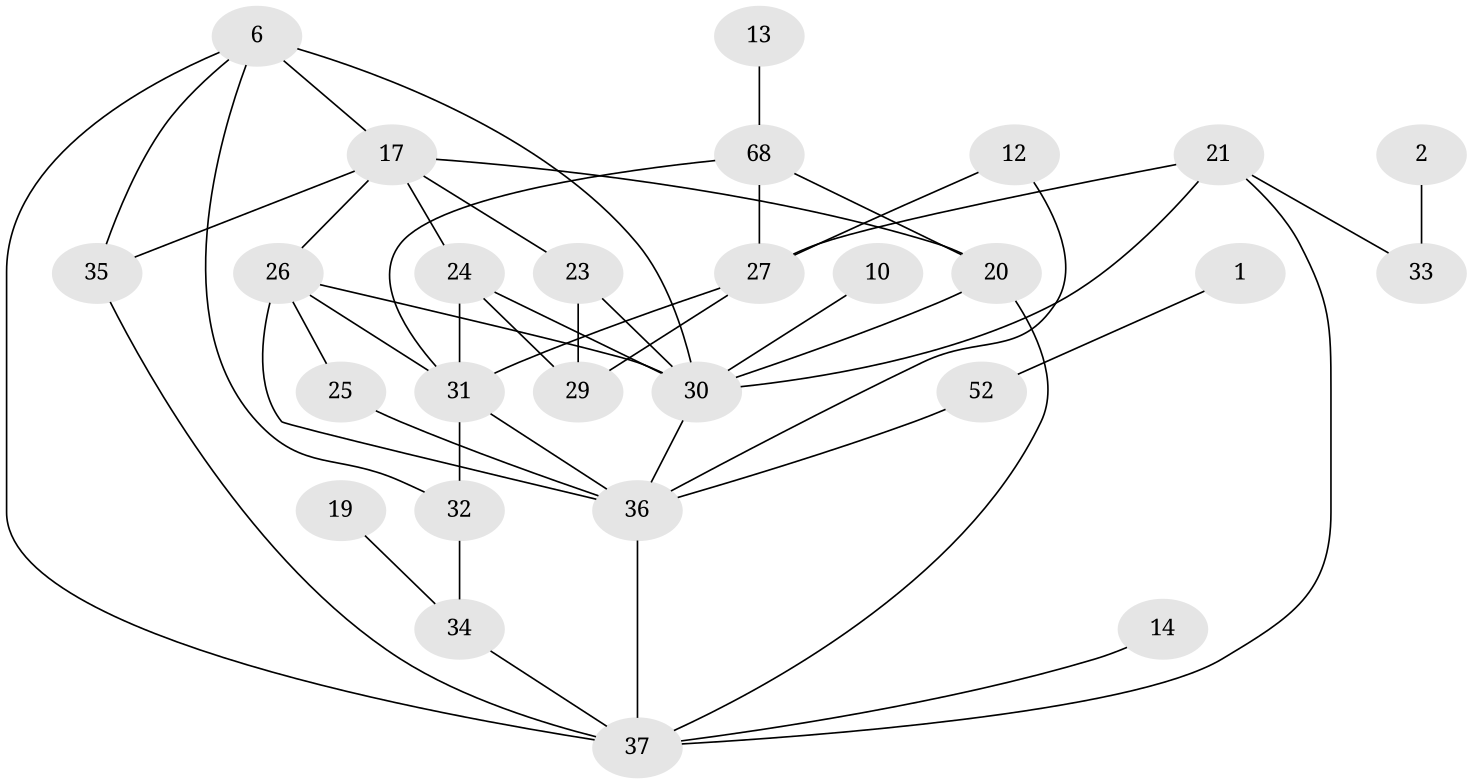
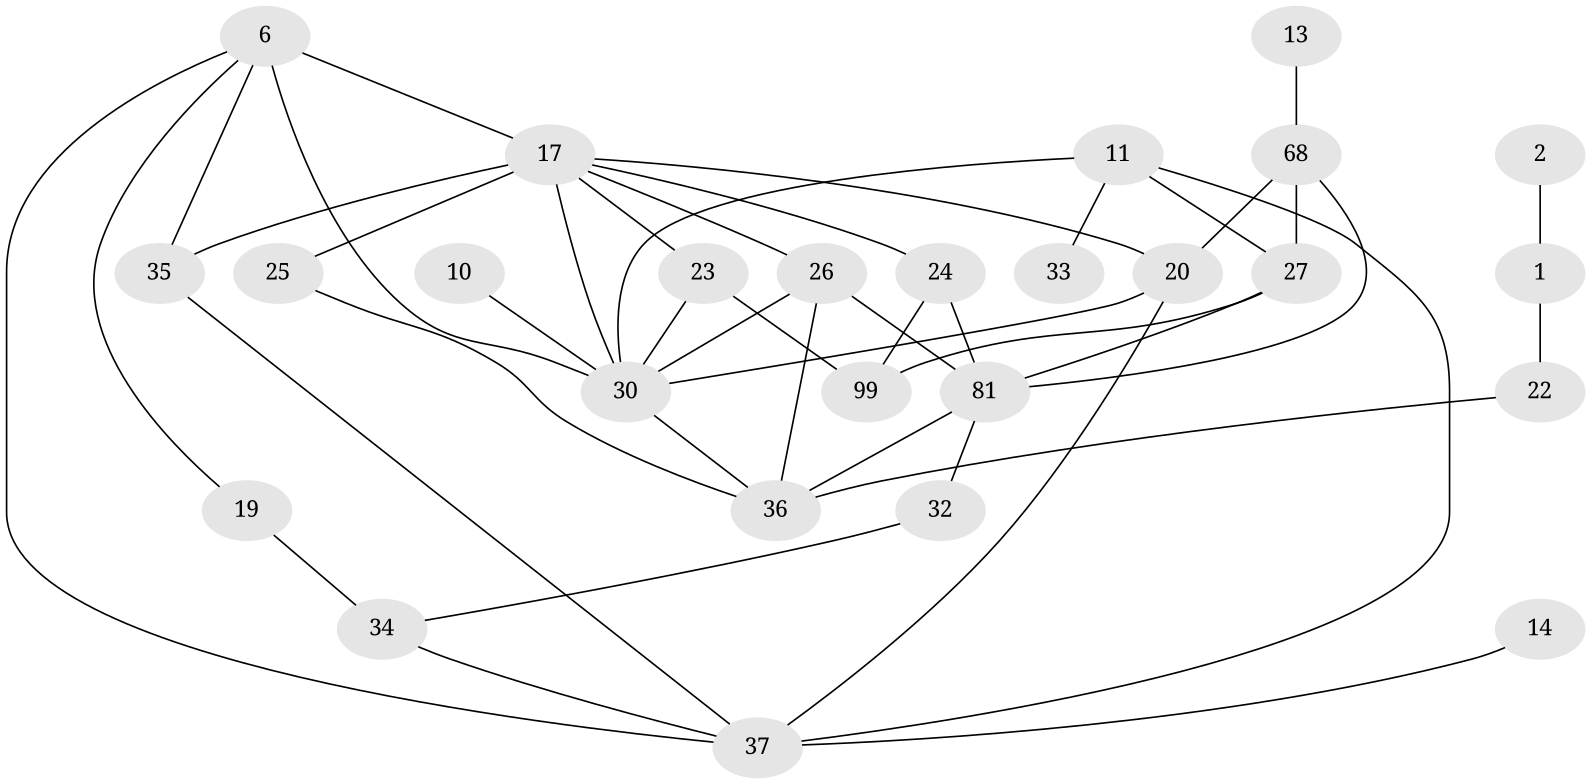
  graph {
    fontname="Noto Serif"
    node [color=gray90 fontname="Noto Serif" style=filled]
    edge [fontname="Noto Serif" weight=1.0]
    1
-   22 [label=52]
+   22
    36
    2
    33
    6
    17
    30
    32
    35
    37
    20
    23
    24
    25
    26
    34
-   31
+   31 [label=81]
    10
-   12
    27
-   29
+   29 [label=99]
    n23 [label=68]
    13
    14
    19
-   21
+   21 [label=11]
    1 -- 22
    22 -- 36
-   36 -- 37
-   2 -- 33
+   2 -- 1
    6 -- 17
    6 -- 30 [weight=2.0]
-   6 -- 32
+   6 -- 19
    6 -- 35
    6 -- 37
-   24 -- 30
+   17 -- 30
    17 -- 35
    17 -- 20
    17 -- 23
    17 -- 24
-   26 -- 25 [weight=2.0]
+   17 -- 25 [weight=2.0]
    17 -- 26
    30 -- 36
    32 -- 34
    35 -- 37
    20 -- 30
    20 -- 37
    23 -- 30
    23 -- 29
    24 -- 31
    24 -- 29
    25 -- 36
    26 -- 36
    26 -- 30
    26 -- 31
    34 -- 37
    31 -- 36
    31 -- 32
    10 -- 30
-   12 -- 36
-   12 -- 27
    27 -- 31
    27 -- 29
    n23 -- 20
    n23 -- 31
    n23 -- 27 [weight=2.0]
    13 -- n23
    14 -- 37
    19 -- 34
    21 -- 33
    21 -- 30
    21 -- 37
    21 -- 27
  }
